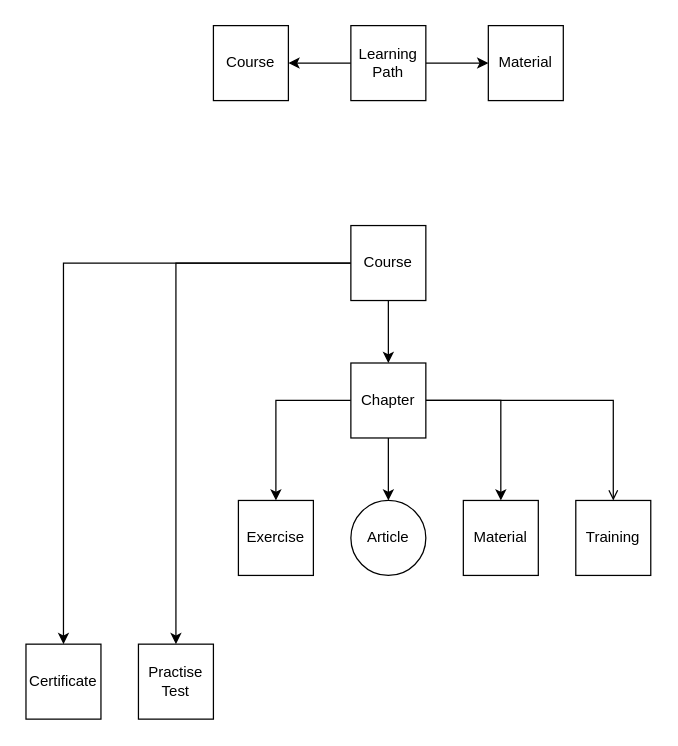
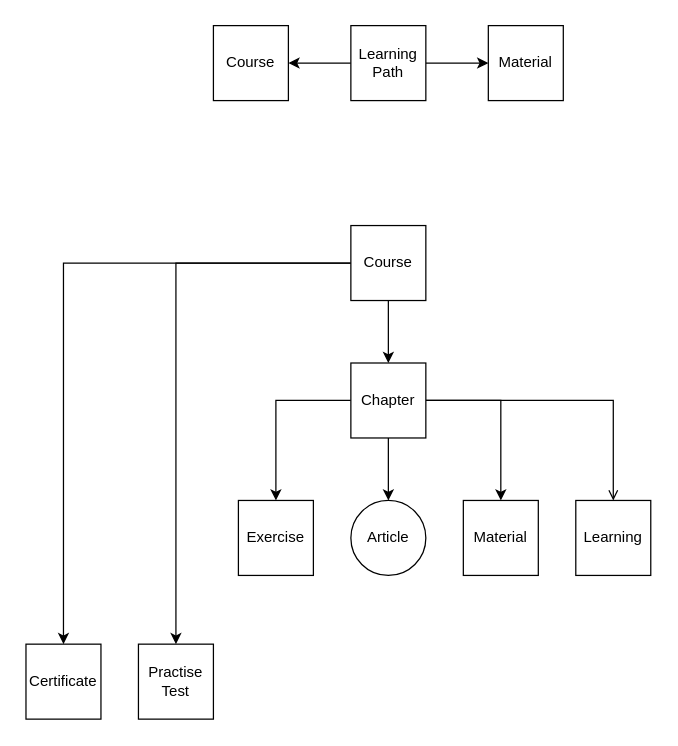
  <mxCell id="0" />
  <mxCell id="1" parent="0" />
  <mxCell id="2" style="edgeStyle=orthogonalEdgeStyle;rounded=0;orthogonalLoop=1;jettySize=auto;html=1;" parent="1" source="5" target="10" edge="1"><mxGeometry relative="1" as="geometry" /></mxCell>
  <mxCell id="3" style="edgeStyle=orthogonalEdgeStyle;rounded=0;orthogonalLoop=1;jettySize=auto;html=1;entryX=0.5;entryY=0;entryDx=0;entryDy=0;" parent="1" source="5" target="19" edge="1"><mxGeometry relative="1" as="geometry" /></mxCell>
  <mxCell id="4" style="edgeStyle=orthogonalEdgeStyle;rounded=0;orthogonalLoop=1;jettySize=auto;html=1;" parent="1" source="5" target="20" edge="1"><mxGeometry relative="1" as="geometry" /></mxCell>
  <mxCell id="5" value="Course" style="whiteSpace=wrap;html=1;aspect=fixed;" parent="1" vertex="1"><mxGeometry x="280" y="180" width="60" height="60" as="geometry" /></mxCell>
  <mxCell id="6" style="edgeStyle=orthogonalEdgeStyle;rounded=0;orthogonalLoop=1;jettySize=auto;html=1;entryX=0.5;entryY=0;entryDx=0;entryDy=0;" parent="1" source="10" target="11" edge="1"><mxGeometry relative="1" as="geometry" /></mxCell>
  <mxCell id="7" style="edgeStyle=orthogonalEdgeStyle;rounded=0;orthogonalLoop=1;jettySize=auto;html=1;entryX=0.5;entryY=0;entryDx=0;entryDy=0;" parent="1" source="10" target="17" edge="1"><mxGeometry relative="1" as="geometry" /></mxCell>
  <mxCell id="8" style="edgeStyle=orthogonalEdgeStyle;rounded=0;orthogonalLoop=1;jettySize=auto;html=1;entryX=0.5;entryY=0;entryDx=0;entryDy=0;" parent="1" source="10" target="16" edge="1"><mxGeometry relative="1" as="geometry" /></mxCell>
  <mxCell id="9" style="edgeStyle=orthogonalEdgeStyle;rounded=0;orthogonalLoop=1;jettySize=auto;html=1;endArrow=open;" parent="1" source="10" target="18" edge="1"><mxGeometry relative="1" as="geometry" /></mxCell>
  <mxCell id="10" value="Chapter" style="whiteSpace=wrap;html=1;aspect=fixed;" parent="1" vertex="1"><mxGeometry x="280" y="290" width="60" height="60" as="geometry" /></mxCell>
  <mxCell id="11" value="Article" style="ellipse;whiteSpace=wrap;html=1;aspect=fixed;" parent="1" vertex="1"><mxGeometry x="280" y="400" width="60" height="60" as="geometry" /></mxCell>
  <mxCell id="12" value="Material" style="whiteSpace=wrap;html=1;aspect=fixed;" parent="1" vertex="1"><mxGeometry x="390" y="20" width="60" height="60" as="geometry" /></mxCell>
  <mxCell id="13" style="edgeStyle=orthogonalEdgeStyle;rounded=0;orthogonalLoop=1;jettySize=auto;html=1;" parent="1" source="15" target="21" edge="1"><mxGeometry relative="1" as="geometry" /></mxCell>
  <mxCell id="14" style="edgeStyle=orthogonalEdgeStyle;rounded=0;orthogonalLoop=1;jettySize=auto;html=1;" parent="1" source="15" target="12" edge="1"><mxGeometry relative="1" as="geometry" /></mxCell>
  <mxCell id="15" value="Learning Path" style="whiteSpace=wrap;html=1;aspect=fixed;" parent="1" vertex="1"><mxGeometry x="280" y="20" width="60" height="60" as="geometry" /></mxCell>
  <mxCell id="16" value="Material" style="whiteSpace=wrap;html=1;aspect=fixed;" parent="1" vertex="1"><mxGeometry x="370" y="400" width="60" height="60" as="geometry" /></mxCell>
  <mxCell id="17" value="Exercise" style="whiteSpace=wrap;html=1;aspect=fixed;" parent="1" vertex="1"><mxGeometry x="190" y="400" width="60" height="60" as="geometry" /></mxCell>
- <mxCell id="18" value="Training" style="whiteSpace=wrap;html=1;aspect=fixed;" parent="1" vertex="1"><mxGeometry x="460" y="400" width="60" height="60" as="geometry" /></mxCell>
+ <mxCell id="18" value="Learning" style="whiteSpace=wrap;html=1;aspect=fixed;" parent="1" vertex="1"><mxGeometry x="460" y="400" width="60" height="60" as="geometry" /></mxCell>
  <mxCell id="19" value="Practise Test" style="whiteSpace=wrap;html=1;aspect=fixed;" parent="1" vertex="1"><mxGeometry x="110" y="515" width="60" height="60" as="geometry" /></mxCell>
  <mxCell id="20" value="Certificate" style="whiteSpace=wrap;html=1;aspect=fixed;" parent="1" vertex="1"><mxGeometry x="20" y="515" width="60" height="60" as="geometry" /></mxCell>
  <mxCell id="21" value="Course" style="whiteSpace=wrap;html=1;aspect=fixed;" parent="1" vertex="1"><mxGeometry x="170" y="20" width="60" height="60" as="geometry" /></mxCell>
